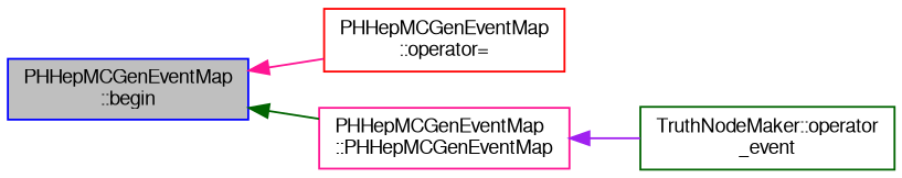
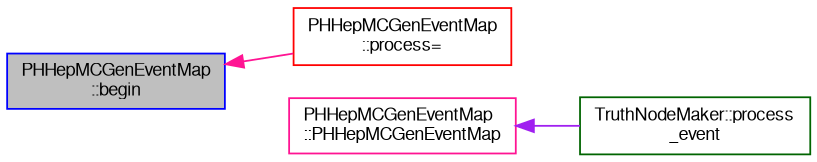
  digraph {
    rankdir=LR
    node [fontname=FreeSans fontsize=10 shape=record]
    edge [dir=back fontname=FreeSans fontsize=10 labelfontname=FreeSans labelfontsize=10 style=solid]
    n1 [color=blue fillcolor=grey75 fontcolor=black height=0.2 label="PHHepMCGenEventMap\l::begin" style=filled width=0.4]
-   n2 [color=red height=0.2 label="PHHepMCGenEventMap\l::operator=" width=0.4]
+   n2 [color=red height=0.2 label="PHHepMCGenEventMap\l::process=" width=0.4]
    n3 [color=deeppink height=0.2 label="PHHepMCGenEventMap\l::PHHepMCGenEventMap" width=0.4]
-   n4 [color=darkgreen height=0.2 label="TruthNodeMaker::operator\l_event" width=0.4]
+   n4 [color=darkgreen height=0.2 label="TruthNodeMaker::process\l_event" width=0.4]
    n1 -> n2 [color=deeppink]
-   n1 -> n3 [color=darkgreen]
    n3 -> n4 [color=purple]
  }
